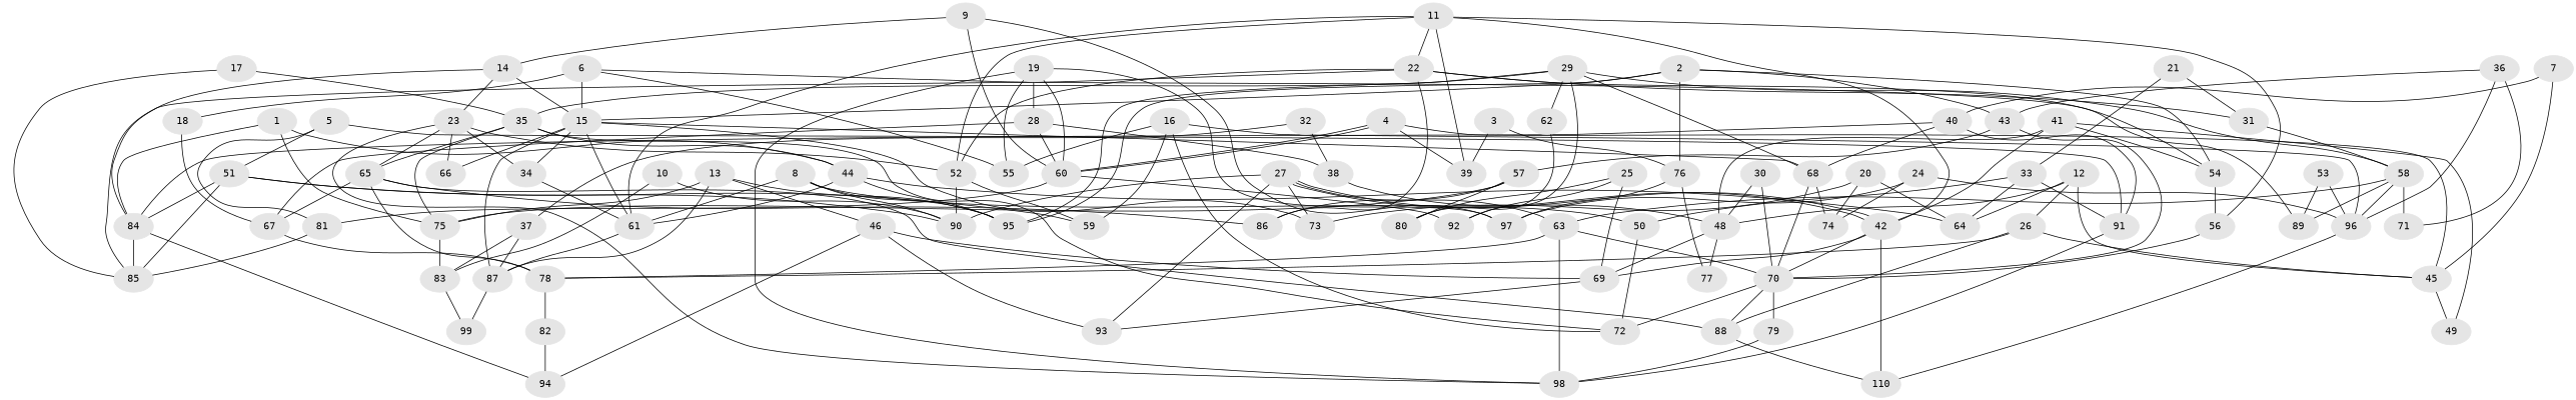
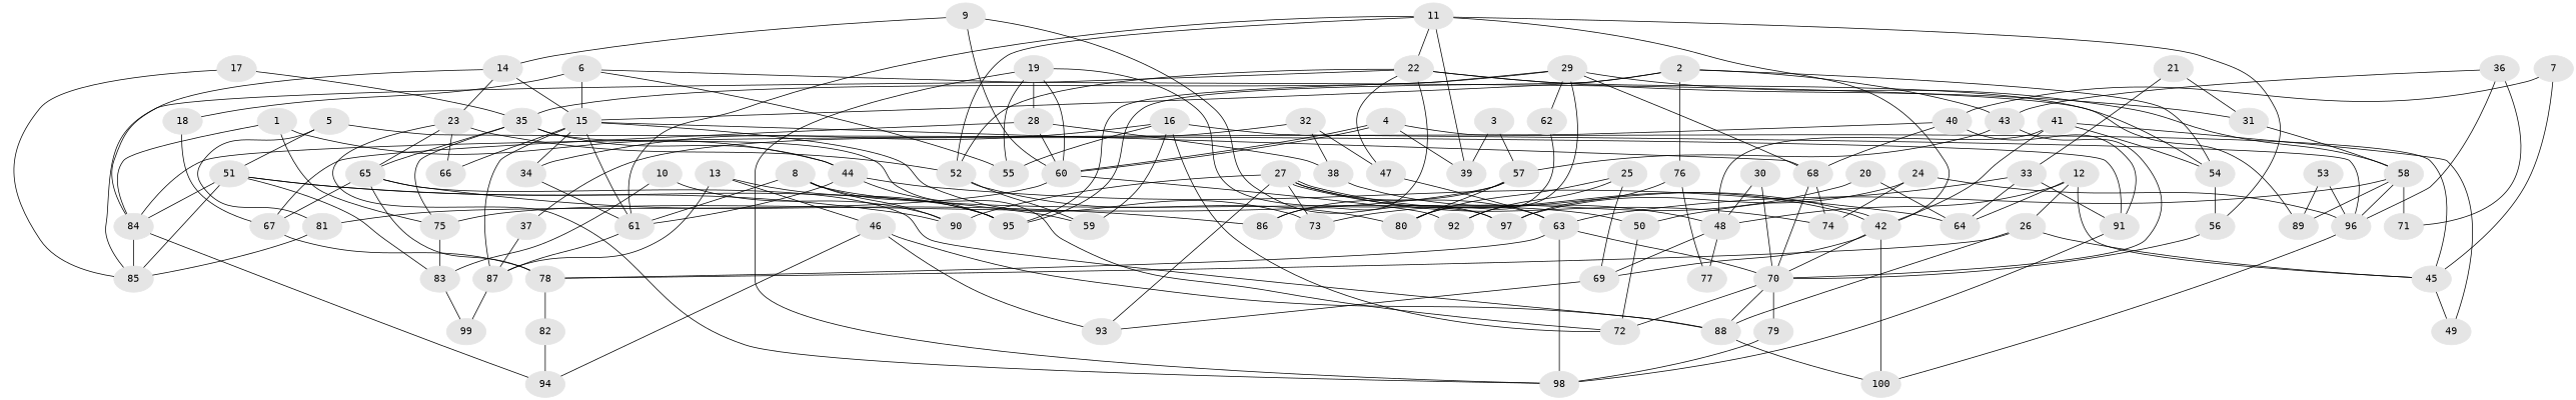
  graph {
    fontname="DejaVu Sans Mono"
    node [color=gray90 fontname="DejaVu Sans Mono" style=filled]
    edge [fontname="DejaVu Sans Mono"]
    1
    44
    75
    84
    95
    61
    64
    83
    85
    94
    2
    15
    43
    54
    76
    87
    34
    66
    68
    73
    23
    52
    98
    65
    57
    70
    56
    97
    77
    3
    39
    86
    80
    4
    45
    60
    49
    81
    92
    5
    51
    91
    90
    59
    6
    18
    55
    89
    67
    7
    40
    8
    50
    72
    9
    14
    10
    99
    11
    22
    42
    31
+   47
    69
-   100 [label=110]
+   100
    12
    26
    48
    78
    88
    13
    46
    93
    74
    16
    96
    17
    35
    19
    28
    38
    20
    21
    33
    58
    63
    24
    25
    82
    27
    29
    62
    71
    30
    79
    32
    37
    36
    41
    53
    1 -- 44
    1 -- 75
    1 -- 84
    44 -- 95
    44 -- 61
    44 -- 64
    75 -- 83
    84 -- 85
    84 -- 94
    61 -- 87
    83 -- 99
    2 -- 95
    2 -- 15
    2 -- 43
    2 -- 54
    2 -- 76
    15 -- 61
    15 -- 87
    15 -- 34
    15 -- 66
    15 -- 68
    15 -- 73
    43 -- 57
    43 -- 70
    54 -- 56
    76 -- 97
    76 -- 77
    87 -- 99
    34 -- 61
    68 -- 70
    68 -- 74
    23 -- 66
    23 -- 52
    23 -- 98
    23 -- 65
-   52 -- 90
+   52 -- 80
    52 -- 59
    65 -- 86
    65 -- 67
    65 -- 78
    65 -- 88
    57 -- 75
    57 -- 86
    57 -- 80
    70 -- 72
    70 -- 88
    70 -- 79
    56 -- 70
-   3 -- 76
+   3 -- 57
    3 -- 39
    4 -- 39
    4 -- 45
    4 -- 60
    4 -- 60
    45 -- 49
    60 -- 81
    60 -- 92
    81 -- 85
    5 -- 81
    5 -- 51
    5 -- 91
    51 -- 84
    51 -- 85
    51 -- 90
    51 -- 59
    91 -- 98
    6 -- 15
    6 -- 18
    6 -- 55
    6 -- 89
    18 -- 67
    67 -- 78
    7 -- 45
    7 -- 40
    40 -- 84
    40 -- 68
    40 -- 91
    8 -- 95
    8 -- 61
    8 -- 90
    8 -- 50
    50 -- 72
    9 -- 97
    9 -- 60
    9 -- 14
    14 -- 84
    14 -- 15
    14 -- 23
    10 -- 83
    10 -- 90
    11 -- 61
    11 -- 52
    11 -- 56
    11 -- 39
    11 -- 22
    11 -- 42
    22 -- 85
    22 -- 54
    22 -- 52
    22 -- 86
    22 -- 31
+   22 -- 47
    42 -- 70
    42 -- 69
    42 -- 100
    31 -- 58
+   47 -- 63
    69 -- 93
    12 -- 64
    12 -- 45
    12 -- 26
    12 -- 48
    26 -- 45
    26 -- 78
    26 -- 88
    48 -- 77
    48 -- 69
    78 -- 82
    88 -- 100
-   13 -- 75
    13 -- 95
    13 -- 87
    13 -- 46
    46 -- 94
-   46 -- 69
+   46 -- 88
    46 -- 93
-   23 -- 34
+   16 -- 34
    16 -- 59
    16 -- 55
    16 -- 72
    16 -- 96
    96 -- 100
    17 -- 85
    17 -- 35
    35 -- 44
    35 -- 75
    35 -- 65
    35 -- 72
    19 -- 98
    19 -- 97
    19 -- 60
    19 -- 55
    19 -- 28
    28 -- 60
    28 -- 67
    28 -- 38
    38 -- 48
    20 -- 64
    20 -- 73
    21 -- 31
    21 -- 33
    33 -- 64
    33 -- 91
    33 -- 50
    58 -- 89
    58 -- 96
    58 -- 63
    58 -- 71
    63 -- 98
    63 -- 70
    63 -- 78
    24 -- 97
    24 -- 74
    24 -- 96
    25 -- 80
    25 -- 92
    25 -- 69
    82 -- 94
    27 -- 73
    27 -- 90
    27 -- 42
    27 -- 42
    27 -- 93
-   20 -- 74
+   27 -- 74
    27 -- 63
    29 -- 95
    29 -- 68
    29 -- 92
    29 -- 35
    29 -- 58
    29 -- 62
    62 -- 80
    30 -- 70
    30 -- 48
    79 -- 98
+   32 -- 47
    32 -- 38
    32 -- 37
-   37 -- 83
+   51 -- 83
    37 -- 87
    36 -- 43
    36 -- 96
    36 -- 71
    41 -- 54
    41 -- 49
    41 -- 42
    41 -- 48
    53 -- 89
    53 -- 96
  }
